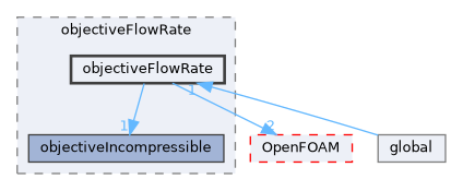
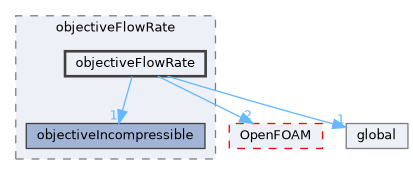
  digraph {
    compound=true
    node [color=grey25 fillcolor="#edf0f7" fontname=Helvetica fontsize=10 shape=box style=filled]
    edge [color=steelblue1 fontcolor=steelblue1 fontname=Helvetica fontsize=10 headlabel=1 labeldistance=1.5 labelfontname=Helvetica labelfontsize=10]
    n1 [fillcolor="#a2b4d6" height=0.2 label=objectiveIncompressible width=0.4]
    n2 [height=0.2 label=objectiveFlowRate style="filled,bold" width=0.4]
    n3 [color=red height=0.2 label=OpenFOAM style="filled,dashed" width=0.4]
    n4 [color=grey50 height=0.2 label=global width=0.4]
    subgraph cluster_1 {
      bgcolor="#edf0f7"
      fontname=Helvetica
      fontsize=10
      label=objectiveFlowRate
      pencolor=grey50
      style="filled,dashed"
      n1
      n2
    }
    n2 -> n1
    n2 -> n3 [headlabel=2]
-   n4 -> n2
+   n2 -> n4
  }
